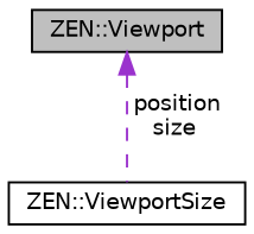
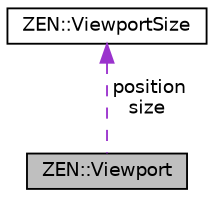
  digraph {
    node [color=black fontname=Helvetica fontsize=10 shape=record style=filled]
    n1 [fillcolor=grey75 fontcolor=black height=0.2 label="ZEN::Viewport" width=0.4]
    n2 [fillcolor=white height=0.2 label="ZEN::ViewportSize" width=0.4]
-   n1 -> n2 [color=darkorchid3 dir=back fontname=Helvetica fontsize=10 label=" position\nsize" labelfontname=Helvetica labelfontsize=10 style=dashed]
+   n2 -> n1 [color=darkorchid3 dir=back fontname=Helvetica fontsize=10 label=" position\nsize" labelfontname=Helvetica labelfontsize=10 style=dashed]
  }
